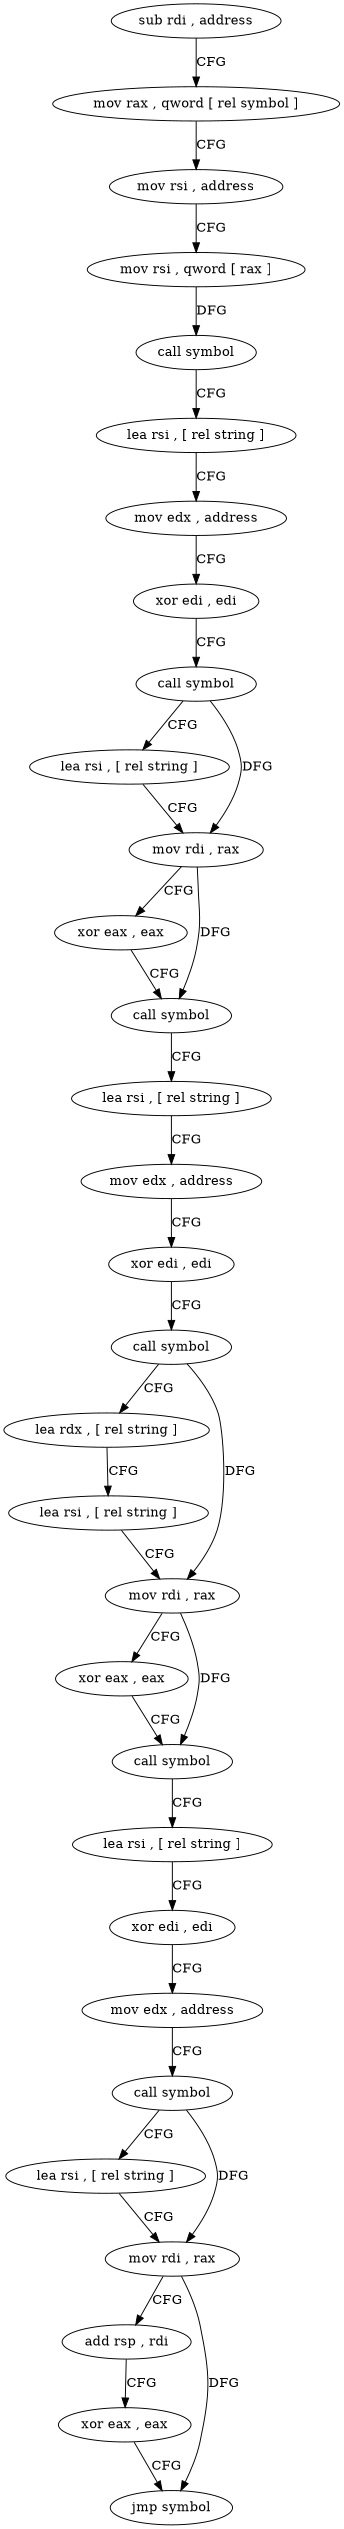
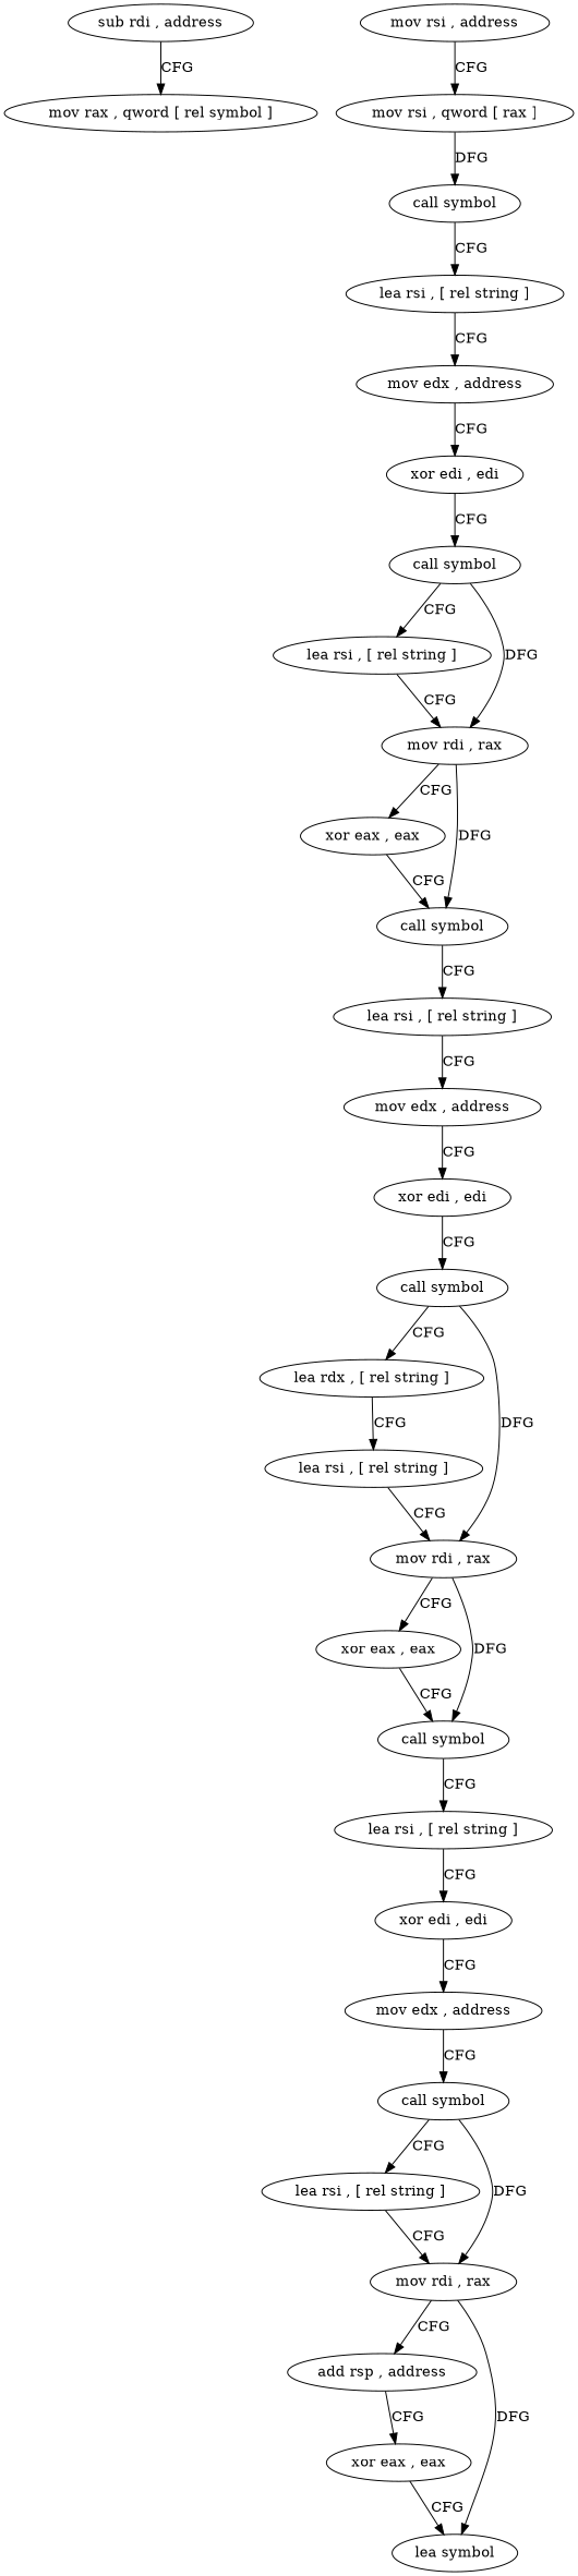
  digraph {
    n1 [label="sub rdi , address"]
    n2 [label="mov rax , qword [ rel symbol ]"]
    n3 [label="mov rsi , address"]
    n4 [label="mov rsi , qword [ rax ]"]
    n5 [label="call symbol"]
    n6 [label="lea rsi , [ rel string ]"]
    n7 [label="mov edx , address"]
    n8 [label="xor edi , edi"]
    n9 [label="call symbol"]
    n10 [label="lea rsi , [ rel string ]"]
    n11 [label="mov rdi , rax"]
    n12 [label="xor eax , eax"]
    n13 [label="call symbol"]
    n14 [label="lea rsi , [ rel string ]"]
    n15 [label="mov edx , address"]
    n16 [label="xor edi , edi"]
    n17 [label="call symbol"]
    n18 [label="lea rdx , [ rel string ]"]
    n19 [label="mov rdi , rax"]
    n20 [label="lea rsi , [ rel string ]"]
    n21 [label="xor eax , eax"]
    n22 [label="call symbol"]
    n23 [label="lea rsi , [ rel string ]"]
    n24 [label="xor edi , edi"]
    n25 [label="mov edx , address"]
    n26 [label="call symbol"]
    n27 [label="lea rsi , [ rel string ]"]
    n28 [label="mov rdi , rax"]
-   n29 [label="add rsp , rdi"]
-   n30 [label="jmp symbol"]
+   n29 [label="add rsp , address"]
+   n30 [label="lea symbol"]
    n31 [label="xor eax , eax"]
    n1 -> n2 [label=CFG]
-   n2 -> n3 [label=CFG]
    n3 -> n4 [label=CFG]
    n4 -> n5 [label=DFG]
    n5 -> n6 [label=CFG]
    n6 -> n7 [label=CFG]
    n7 -> n8 [label=CFG]
    n8 -> n9 [label=CFG]
    n9 -> n10 [label=CFG]
    n9 -> n11 [label=DFG]
    n10 -> n11 [label=CFG]
    n11 -> n12 [label=CFG]
    n11 -> n13 [label=DFG]
    n12 -> n13 [label=CFG]
    n13 -> n14 [label=CFG]
    n14 -> n15 [label=CFG]
    n15 -> n16 [label=CFG]
    n16 -> n17 [label=CFG]
    n17 -> n18 [label=CFG]
    n17 -> n19 [label=DFG]
    n18 -> n20 [label=CFG]
    n19 -> n21 [label=CFG]
    n19 -> n22 [label=DFG]
    n20 -> n19 [label=CFG]
    n21 -> n22 [label=CFG]
    n22 -> n23 [label=CFG]
    n23 -> n24 [label=CFG]
    n24 -> n25 [label=CFG]
    n25 -> n26 [label=CFG]
    n26 -> n27 [label=CFG]
    n26 -> n28 [label=DFG]
    n27 -> n28 [label=CFG]
    n28 -> n29 [label=CFG]
    n28 -> n30 [label=DFG]
    n29 -> n31 [label=CFG]
    n31 -> n30 [label=CFG]
  }
